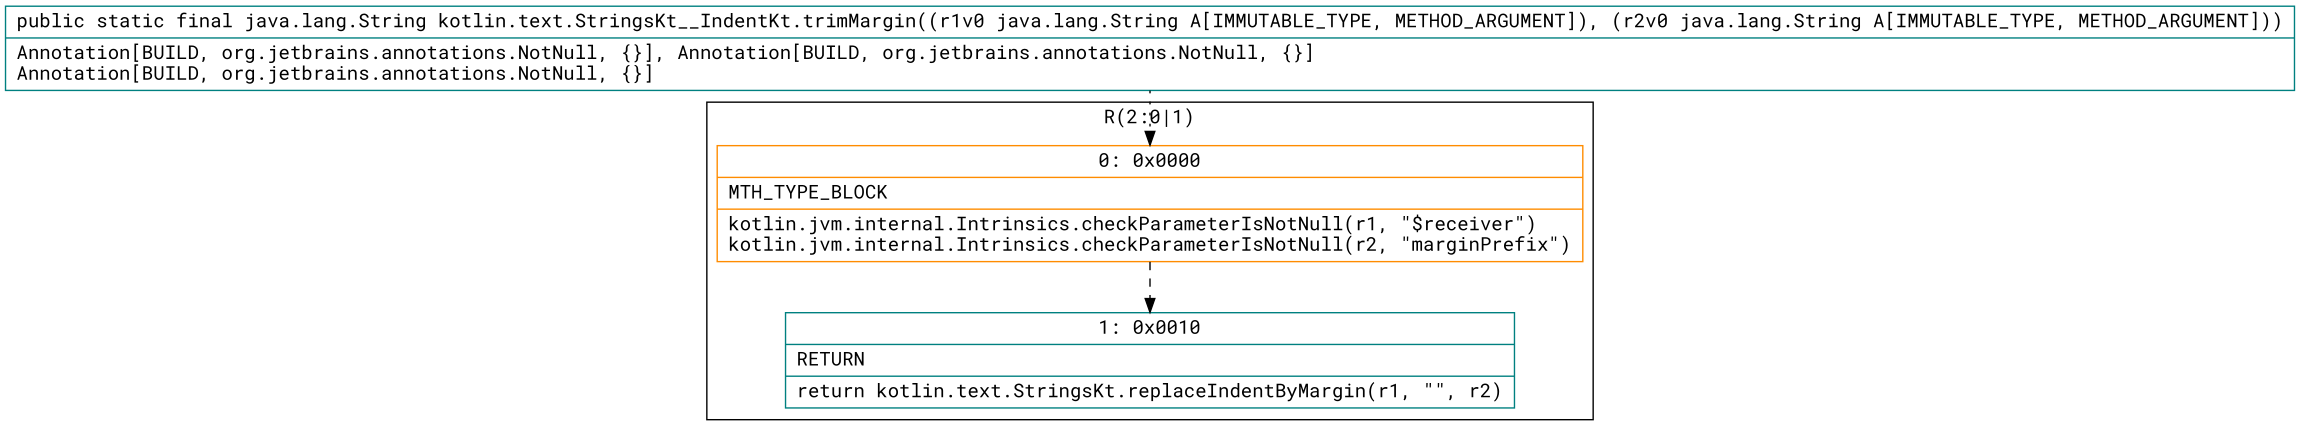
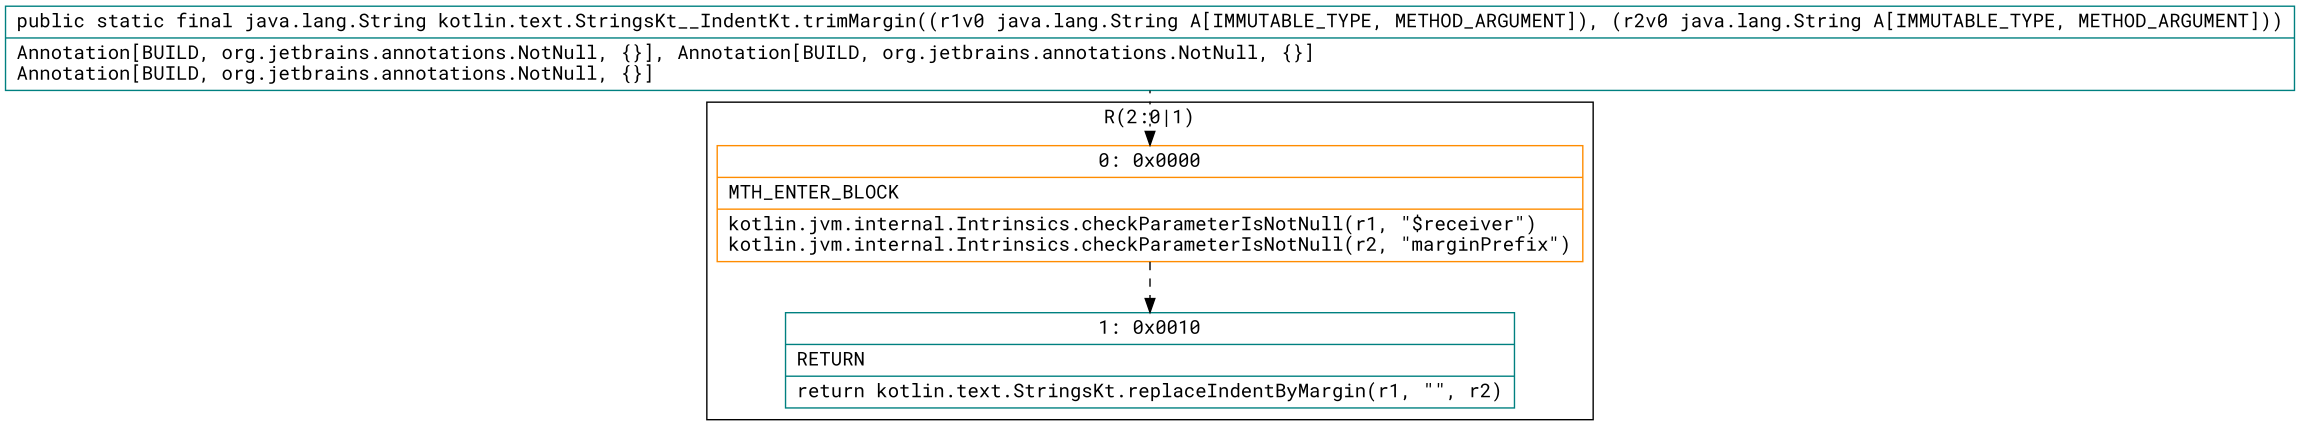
  digraph {
    fontname="Roboto Mono"
    node [color=teal shape=record fontname="Roboto Mono"]
    edge [fontname="Roboto Mono"]
-   n1 [color=darkorange label="{0\:\ 0x0000|MTH_TYPE_BLOCK\l|kotlin.jvm.internal.Intrinsics.checkParameterIsNotNull(r1, \"$receiver\")\lkotlin.jvm.internal.Intrinsics.checkParameterIsNotNull(r2, \"marginPrefix\")\l}"]
+   n1 [color=darkorange label="{0\:\ 0x0000|MTH_ENTER_BLOCK\l|kotlin.jvm.internal.Intrinsics.checkParameterIsNotNull(r1, \"$receiver\")\lkotlin.jvm.internal.Intrinsics.checkParameterIsNotNull(r2, \"marginPrefix\")\l}"]
    n2 [label="{1\:\ 0x0010|RETURN\l|return kotlin.text.StringsKt.replaceIndentByMargin(r1, \"\", r2)\l}"]
    n3 [label="{public static final java.lang.String kotlin.text.StringsKt__IndentKt.trimMargin((r1v0 java.lang.String A[IMMUTABLE_TYPE, METHOD_ARGUMENT]), (r2v0 java.lang.String A[IMMUTABLE_TYPE, METHOD_ARGUMENT]))  | Annotation[BUILD, org.jetbrains.annotations.NotNull, \{\}], Annotation[BUILD, org.jetbrains.annotations.NotNull, \{\}]\lAnnotation[BUILD, org.jetbrains.annotations.NotNull, \{\}]\l}"]
    subgraph cluster_1 {
      label="R(2:0|1)"
      n1
      n2
    }
    n1 -> n2 [style=dashed]
    n3 -> n1 [style=dotted]
  }
